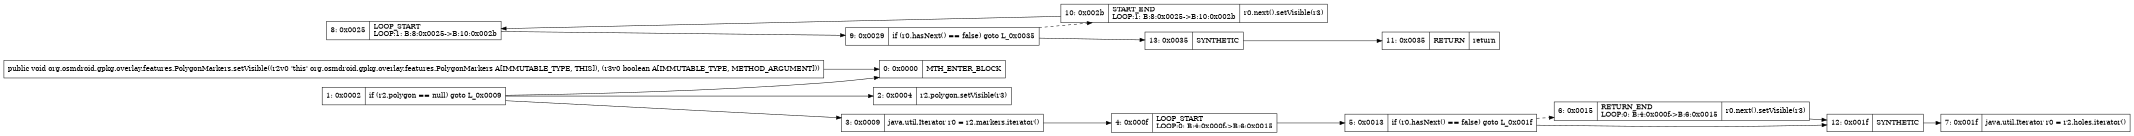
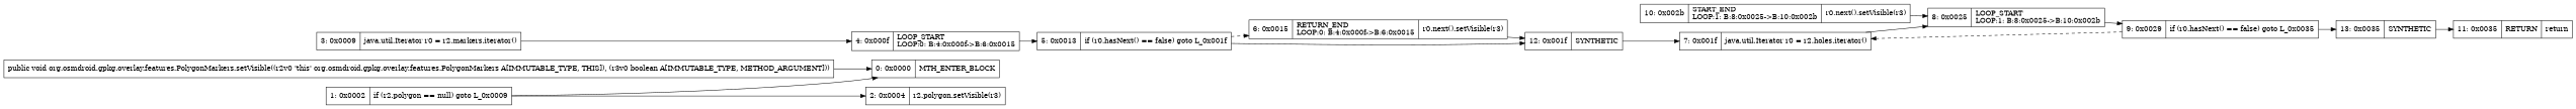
  digraph {
    rankdir=LR
    node [shape=record]
    n1 [label="{0\:\ 0x0000|MTH_ENTER_BLOCK\l}"]
    n2 [label="{1\:\ 0x0002|if (r2.polygon == null) goto L_0x0009\l}"]
    n3 [label="{2\:\ 0x0004|r2.polygon.setVisible(r3)\l}"]
    n4 [label="{3\:\ 0x0009|java.util.Iterator r0 = r2.markers.iterator()\l}"]
    n5 [label="{4\:\ 0x000f|LOOP_START\lLOOP:0: B:4:0x000f\-\>B:6:0x0015\l}"]
    n6 [label="{5\:\ 0x0013|if (r0.hasNext() == false) goto L_0x001f\l}"]
    n7 [label="{6\:\ 0x0015|RETURN_END\lLOOP:0: B:4:0x000f\-\>B:6:0x0015\l|r0.next().setVisible(r3)\l}"]
    n8 [label="{12\:\ 0x001f|SYNTHETIC\l}"]
    n9 [label="{7\:\ 0x001f|java.util.Iterator r0 = r2.holes.iterator()\l}"]
    n10 [label="{8\:\ 0x0025|LOOP_START\lLOOP:1: B:8:0x0025\-\>B:10:0x002b\l}"]
    n11 [label="{9\:\ 0x0029|if (r0.hasNext() == false) goto L_0x0035\l}"]
    n12 [label="{10\:\ 0x002b|START_END\lLOOP:1: B:8:0x0025\-\>B:10:0x002b\l|r0.next().setVisible(r3)\l}"]
    n13 [label="{13\:\ 0x0035|SYNTHETIC\l}"]
    n14 [label="{11\:\ 0x0035|RETURN\l|return\l}"]
    n15 [label="{public void org.osmdroid.gpkg.overlay.features.PolygonMarkers.setVisible((r2v0 'this' org.osmdroid.gpkg.overlay.features.PolygonMarkers A[IMMUTABLE_TYPE, THIS]), (r3v0 boolean A[IMMUTABLE_TYPE, METHOD_ARGUMENT])) }"]
    n2 -> n1
    n2 -> n3 [style=solid]
-   n2 -> n4
    n4 -> n5
    n5 -> n6
    n6 -> n7 [style=dashed]
    n6 -> n8
    n7 -> n8
    n8 -> n9
+   n9 -> n10
    n10 -> n11
-   n11 -> n12 [style=dashed]
+   n11 -> n9 [style=dashed]
    n11 -> n13
    n12 -> n10
    n13 -> n14
    n15 -> n1
  }
